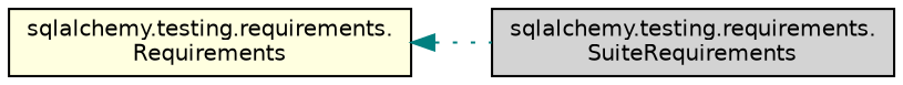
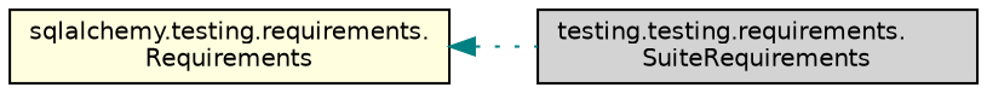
  digraph {
    rankdir=LR
    node [color=black fontname=Helvetica fontsize=10 shape=box style=filled]
    n1 [fillcolor=lightyellow height=0.2 label="sqlalchemy.testing.requirements.\lRequirements" width=0.4]
-   n2 [fillcolor=lightgrey height=0.2 label="sqlalchemy.testing.requirements.\lSuiteRequirements" width=0.4]
+   n2 [fillcolor=lightgrey height=0.2 label="testing.testing.requirements.\lSuiteRequirements" width=0.4]
    n1 -> n2 [color=teal dir=back fontname=Helvetica fontsize=10 labelfontname=Helvetica labelfontsize=10 style=dotted]
  }
